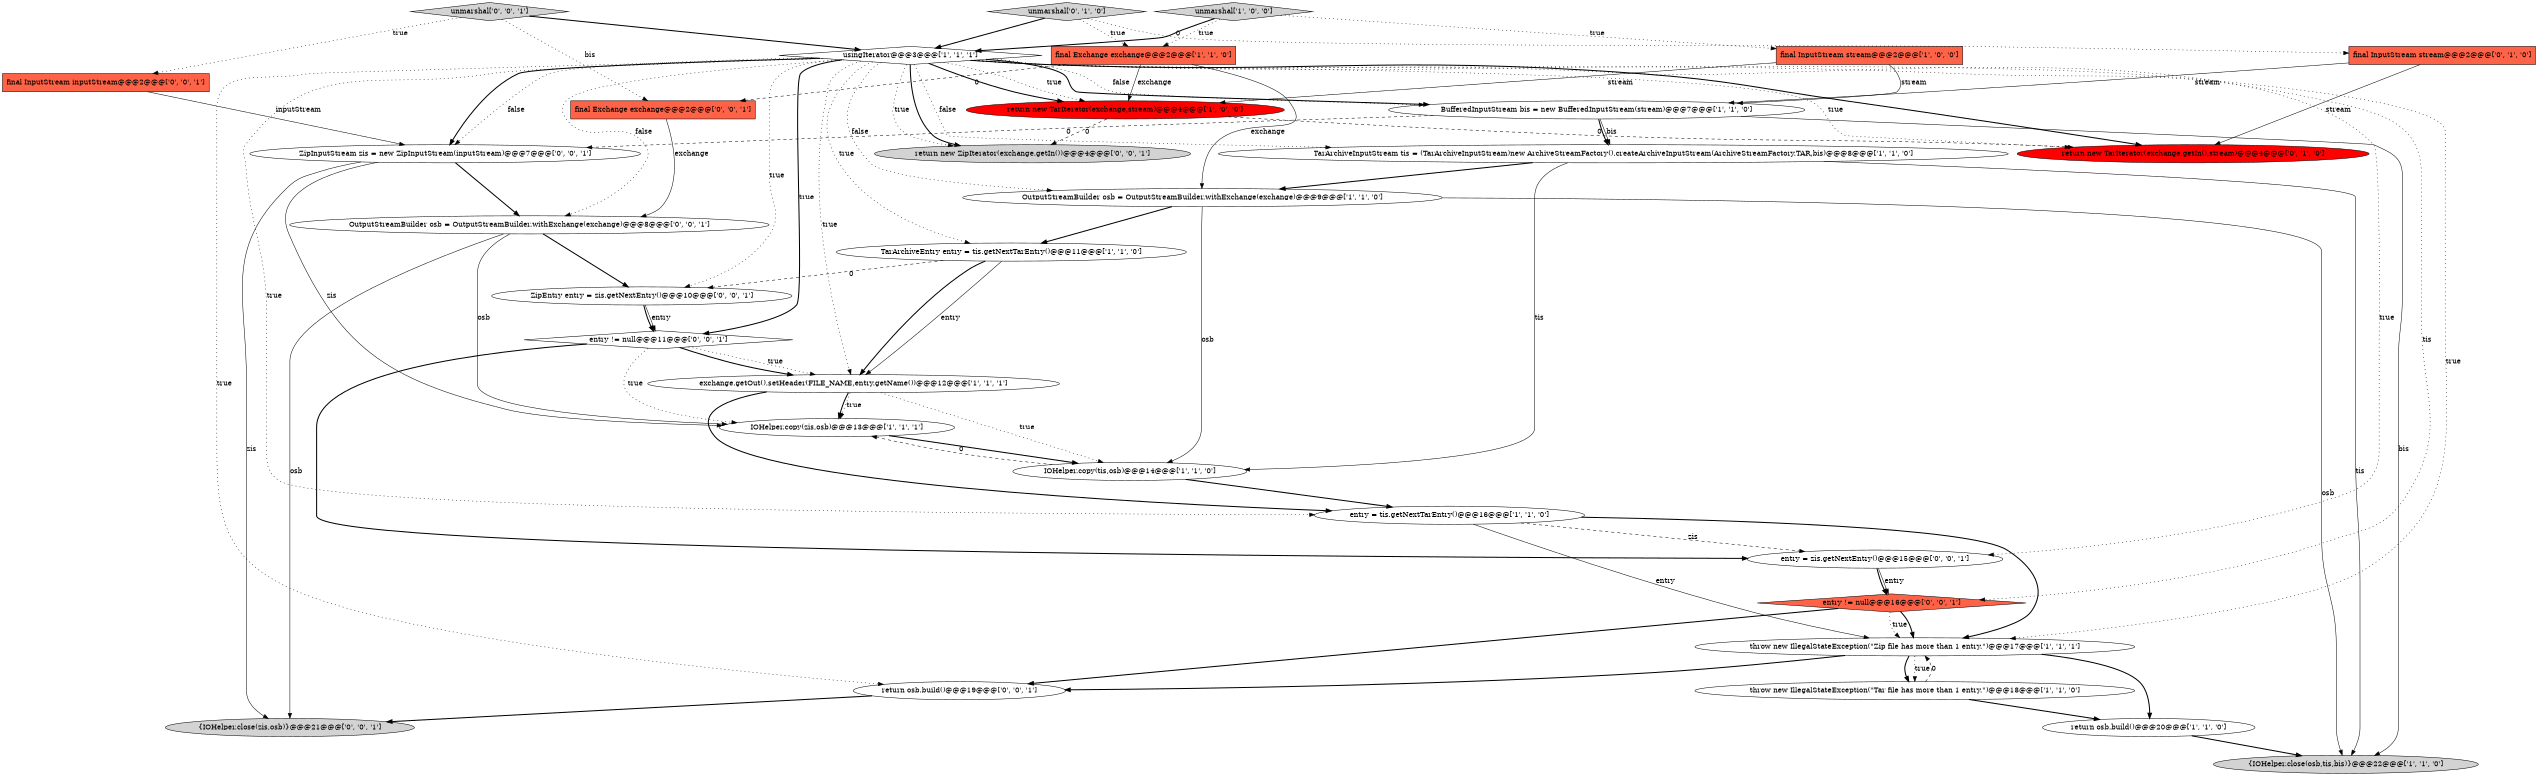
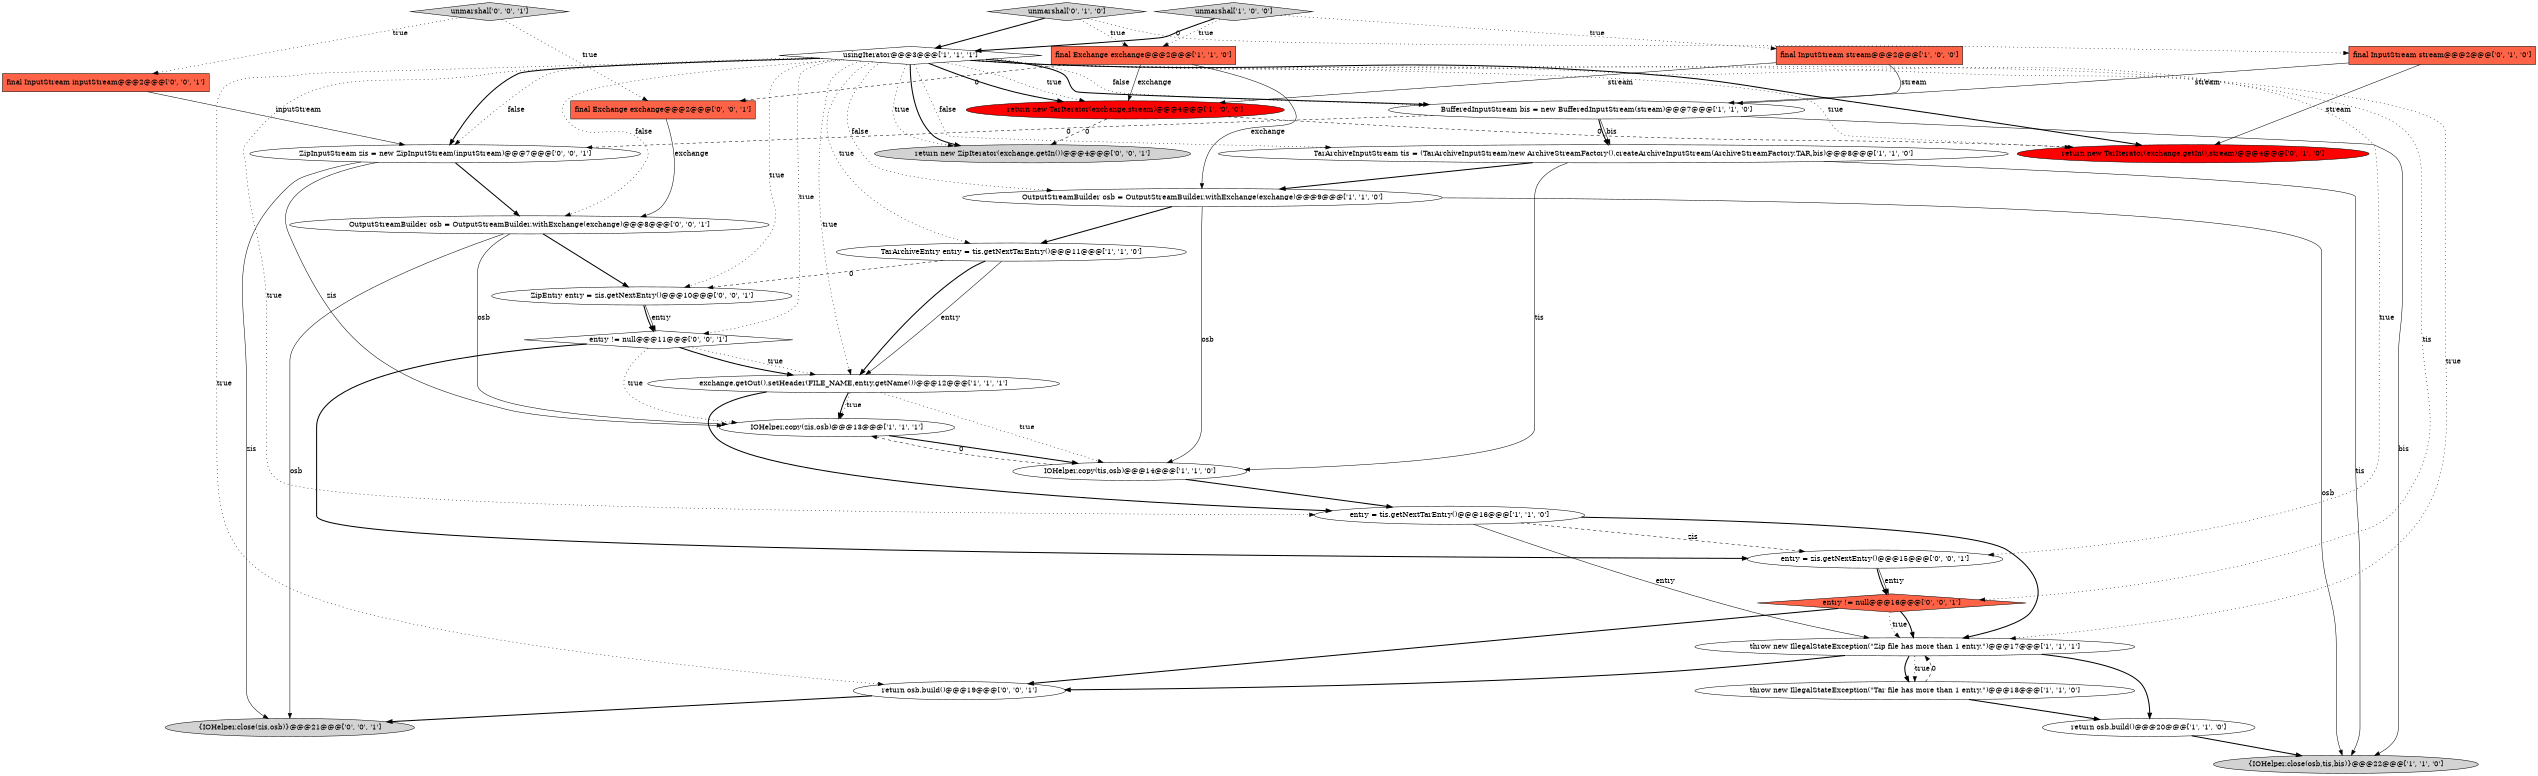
  digraph {
    node [fillcolor=white shape=ellipse style=filled]
    edge [style=bold]
    n1 [fillcolor=tomato label="final InputStream inputStream@@@2@@@['0', '0', '1']" shape=box]
    n2 [label="ZipInputStream zis = new ZipInputStream(inputStream)@@@7@@@['0', '0', '1']"]
    n3 [label="OutputStreamBuilder osb = OutputStreamBuilder.withExchange(exchange)@@@8@@@['0', '0', '1']"]
    n4 [fillcolor=lightgray label="{IOHelper.close(zis,osb)}@@@21@@@['0', '0', '1']"]
    n5 [label="IOHelper.copy(zis,osb)@@@13@@@['1', '1', '1']"]
    n6 [fillcolor=tomato label="final Exchange exchange@@@2@@@['0', '0', '1']" shape=box]
    n7 [label="ZipEntry entry = zis.getNextEntry()@@@10@@@['0', '0', '1']"]
    n8 [label="IOHelper.copy(tis,osb)@@@14@@@['1', '1', '0']"]
    n9 [label="entry = tis.getNextTarEntry()@@@16@@@['1', '1', '0']"]
    n10 [label="entry = zis.getNextEntry()@@@15@@@['0', '0', '1']"]
    n11 [fillcolor=tomato label="entry != null@@@16@@@['0', '0', '1']" shape=diamond]
    n12 [label="entry != null@@@11@@@['0', '0', '1']" shape=diamond]
    n13 [label="exchange.getOut().setHeader(FILE_NAME,entry.getName())@@@12@@@['1', '1', '1']"]
    n14 [fillcolor=tomato label="final Exchange exchange@@@2@@@['1', '1', '0']" shape=box]
    n15 [label="OutputStreamBuilder osb = OutputStreamBuilder.withExchange(exchange)@@@9@@@['1', '1', '0']"]
    n16 [fillcolor=red label="return new TarIterator(exchange,stream)@@@4@@@['1', '0', '0']"]
    n17 [label="TarArchiveEntry entry = tis.getNextTarEntry()@@@11@@@['1', '1', '0']"]
    n18 [fillcolor=lightgray label="{IOHelper.close(osb,tis,bis)}@@@22@@@['1', '1', '0']"]
    n19 [fillcolor=lightgray label="return new ZipIterator(exchange.getIn())@@@4@@@['0', '0', '1']"]
    n20 [fillcolor=red label="return new TarIterator(exchange.getIn(),stream)@@@4@@@['0', '1', '0']"]
    n21 [label="throw new IllegalStateException(\"Zip file has more than 1 entry.\")@@@17@@@['1', '1', '1']"]
    n22 [label="return osb.build()@@@19@@@['0', '0', '1']"]
    n23 [label="throw new IllegalStateException(\"Tar file has more than 1 entry.\")@@@18@@@['1', '1', '0']"]
    n24 [label="return osb.build()@@@20@@@['1', '1', '0']"]
    n25 [fillcolor=lightgray label="unmarshal['1', '0', '0']" shape=diamond]
    n26 [label="usingIterator@@@3@@@['1', '1', '1']" shape=diamond]
    n27 [fillcolor=tomato label="final InputStream stream@@@2@@@['1', '0', '0']" shape=box]
    n28 [label="TarArchiveInputStream tis = (TarArchiveInputStream)new ArchiveStreamFactory().createArchiveInputStream(ArchiveStreamFactory.TAR,bis)@@@8@@@['1', '1', '0']"]
    n29 [label="BufferedInputStream bis = new BufferedInputStream(stream)@@@7@@@['1', '1', '0']"]
    n30 [fillcolor=tomato label="final InputStream stream@@@2@@@['0', '1', '0']" shape=box]
    n31 [fillcolor=lightgray label="unmarshal['0', '1', '0']" shape=diamond]
    n32 [fillcolor=lightgray label="unmarshal['0', '0', '1']" shape=diamond]
    n1 -> n2 [label=inputStream style=solid]
    n2 -> n3
    n2 -> n4 [label=zis style=solid]
    n2 -> n5 [label=zis style=solid]
    n3 -> n4 [label=osb style=solid]
    n3 -> n5 [label=osb style=solid]
    n3 -> n7
    n5 -> n8
    n6 -> n3 [label=exchange style=solid]
    n7 -> n12 [label=entry style=solid]
    n7 -> n12
    n8 -> n5 [label=0 style=dashed]
    n8 -> n9
    n9 -> n10 [label=zis style=dashed]
    n9 -> n21
    n9 -> n21 [label=entry style=solid]
    n10 -> n11
    n10 -> n11 [label=entry style=solid]
    n11 -> n21 [label=true style=dotted]
    n11 -> n21
    n11 -> n22
    n12 -> n5 [label=true style=dotted]
    n12 -> n10
    n12 -> n13 [label=true style=dotted]
    n12 -> n13
    n13 -> n5 [label=true style=dotted]
    n13 -> n5
    n13 -> n8 [label=true style=dotted]
    n13 -> n9
    n14 -> n6 [label=0 style=dashed]
    n14 -> n15 [label=exchange style=solid]
    n14 -> n16 [label=exchange style=solid]
    n15 -> n8 [label=osb style=solid]
    n15 -> n17
    n15 -> n18 [label=osb style=solid]
    n16 -> n19 [label=0 style=dashed]
    n16 -> n20 [label=0 style=dashed]
    n17 -> n7 [label=0 style=dashed]
    n17 -> n13
    n17 -> n13 [label=entry style=solid]
    n21 -> n22
    n21 -> n23
    n21 -> n23 [label=true style=dotted]
    n21 -> n24
    n22 -> n4
    n23 -> n21 [label=0 style=dashed]
    n23 -> n24
    n24 -> n18
    n25 -> n14 [label=true style=dotted]
    n25 -> n26
    n25 -> n27 [label=true style=dotted]
    n26 -> n2
    n26 -> n2 [label=false style=dotted]
    n26 -> n3 [label=false style=dotted]
    n26 -> n7 [label=true style=dotted]
    n26 -> n9 [label=true style=dotted]
    n26 -> n10 [label=true style=dotted]
    n26 -> n11 [label=tis style=dotted]
-   n26 -> n12 [label=true]
+   n26 -> n12 [label=true style=dotted]
    n26 -> n13 [label=true style=dotted]
    n26 -> n15 [label=false style=dotted]
    n26 -> n16
    n26 -> n16 [label=true style=dotted]
    n26 -> n17 [label=true style=dotted]
    n26 -> n19 [label=true style=dotted]
    n26 -> n19
    n26 -> n20 [label=true style=dotted]
    n26 -> n20
    n26 -> n21 [label=true style=dotted]
    n26 -> n22 [label=true style=dotted]
    n26 -> n28 [label=false style=dotted]
    n26 -> n29 [label=false style=dotted]
    n26 -> n29
    n27 -> n16 [label=stream style=solid]
    n27 -> n29 [label=stream style=solid]
    n28 -> n8 [label=tis style=solid]
    n28 -> n15
    n28 -> n18 [label=tis style=solid]
    n29 -> n2 [label=0 style=dashed]
    n29 -> n18 [label=bis style=solid]
    n29 -> n28 [label=bis style=solid]
    n29 -> n28
    n30 -> n20 [label=stream style=solid]
    n30 -> n29 [label=stream style=solid]
    n31 -> n14 [label=true style=dotted]
    n31 -> n26
    n31 -> n30 [label=0 style=dotted]
    n32 -> n1 [label=true style=dotted]
-   n32 -> n6 [label=bis style=dotted]
-   n32 -> n26
+   n32 -> n6 [label=true style=dotted]
  }
